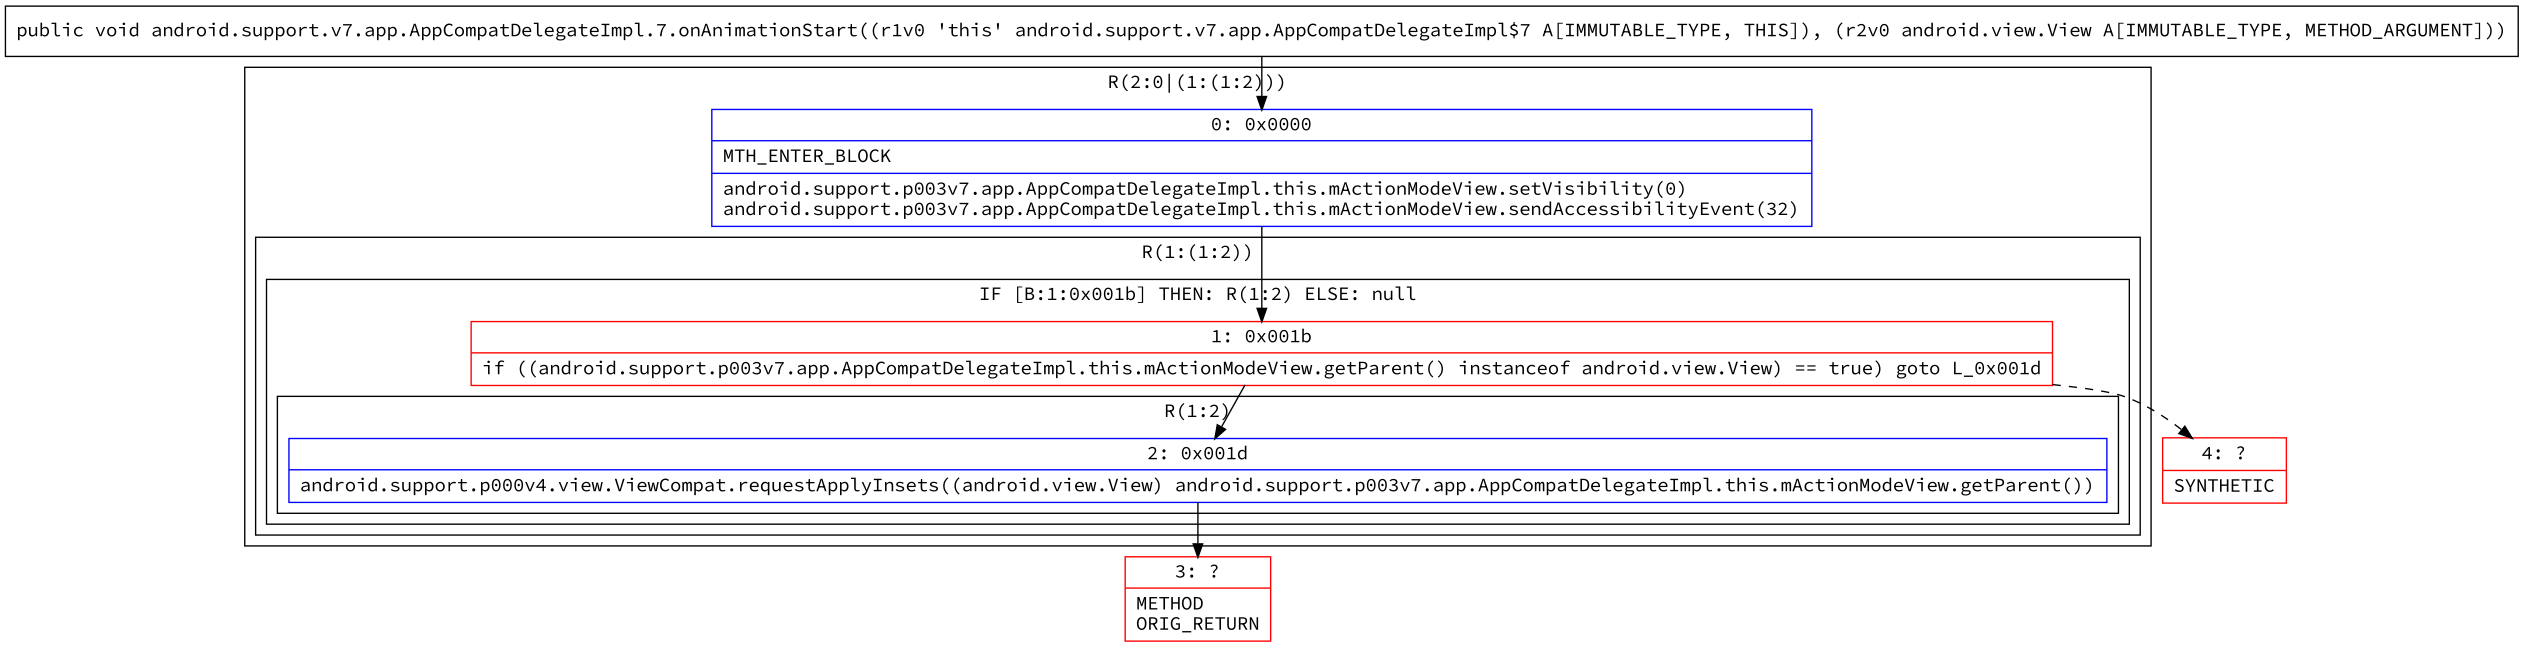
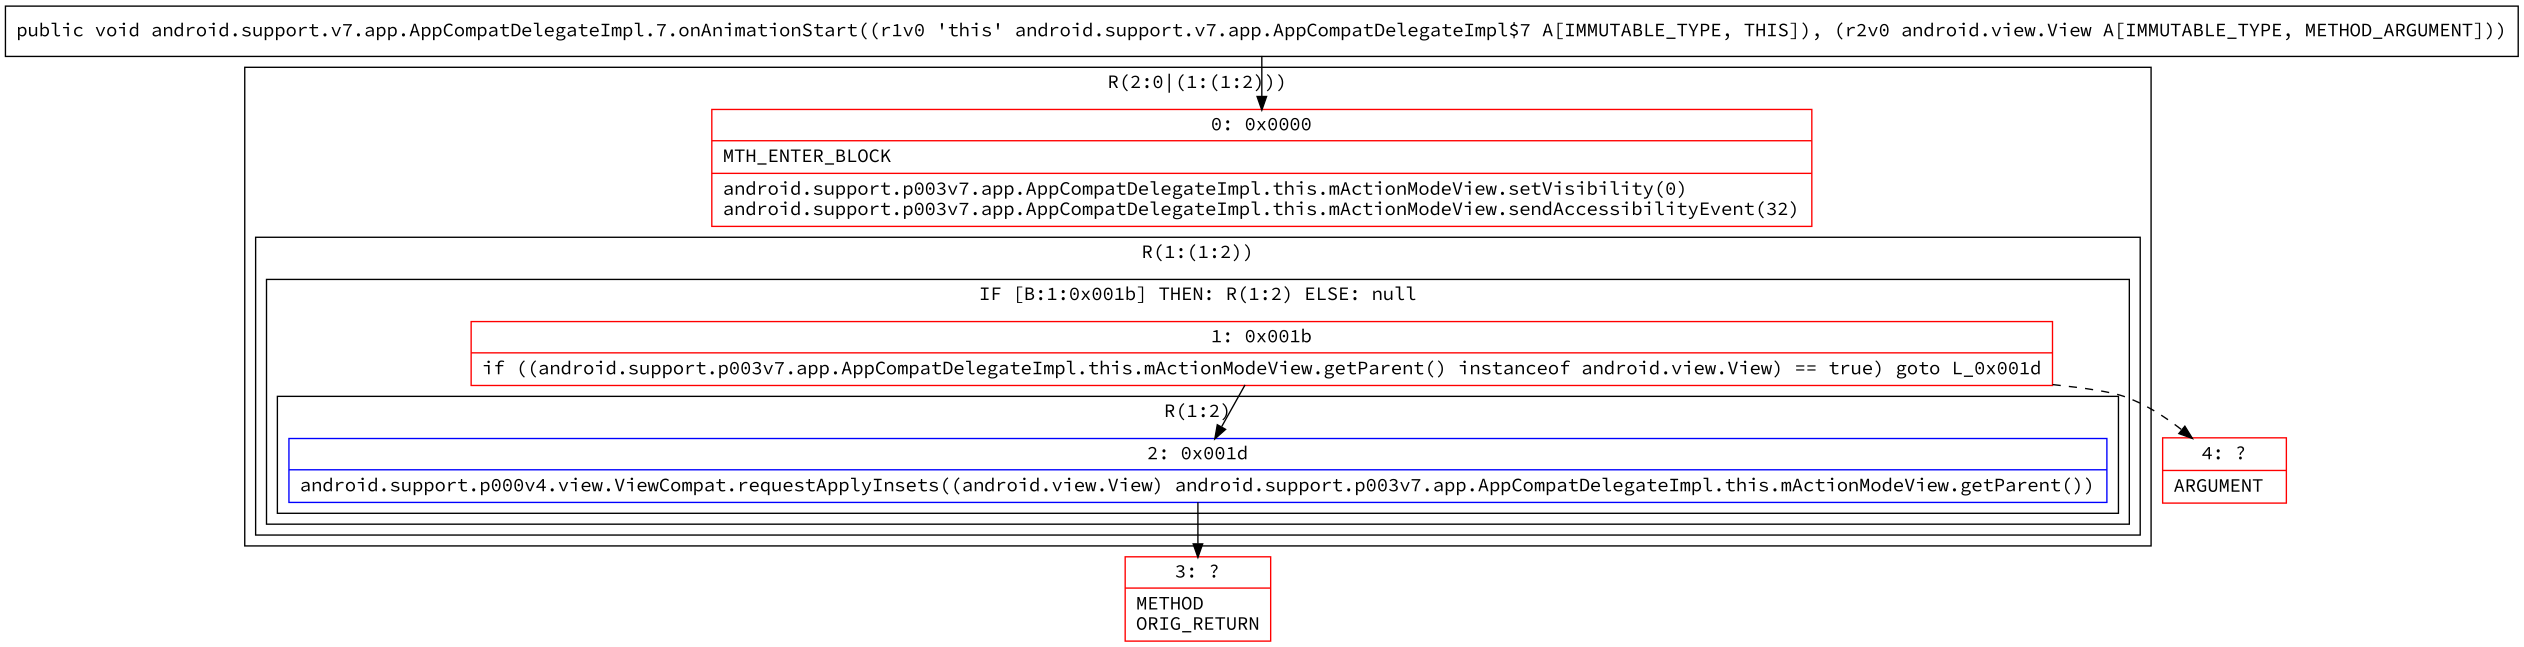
  digraph {
    fontname="Source Code Pro"
    node [color=red fontname="Source Code Pro" shape=record]
    edge [fontname="Source Code Pro"]
    n1 [color=blue label="{2\:\ 0x001d|android.support.p000v4.view.ViewCompat.requestApplyInsets((android.view.View) android.support.p003v7.app.AppCompatDelegateImpl.this.mActionModeView.getParent())\l}"]
    n2 [label="{1\:\ 0x001b|if ((android.support.p003v7.app.AppCompatDelegateImpl.this.mActionModeView.getParent() instanceof android.view.View) == true) goto L_0x001d\l}"]
-   n3 [color=blue label="{0\:\ 0x0000|MTH_ENTER_BLOCK\l|android.support.p003v7.app.AppCompatDelegateImpl.this.mActionModeView.setVisibility(0)\landroid.support.p003v7.app.AppCompatDelegateImpl.this.mActionModeView.sendAccessibilityEvent(32)\l}"]
+   n3 [label="{0\:\ 0x0000|MTH_ENTER_BLOCK\l|android.support.p003v7.app.AppCompatDelegateImpl.this.mActionModeView.setVisibility(0)\landroid.support.p003v7.app.AppCompatDelegateImpl.this.mActionModeView.sendAccessibilityEvent(32)\l}"]
    n4 [label="{3\:\ ?|METHOD\lORIG_RETURN\l}"]
-   n5 [label="{4\:\ ?|SYNTHETIC\l}"]
+   n5 [label="{4\:\ ?|ARGUMENT\l}"]
    n6 [label="{public void android.support.v7.app.AppCompatDelegateImpl.7.onAnimationStart((r1v0 'this' android.support.v7.app.AppCompatDelegateImpl$7 A[IMMUTABLE_TYPE, THIS]), (r2v0 android.view.View A[IMMUTABLE_TYPE, METHOD_ARGUMENT])) }" color=""]
    subgraph cluster_1 {
      label="R(2:0|(1:(1:2)))"
      n3
      subgraph cluster_2 {
        label="R(1:(1:2))"
        subgraph cluster_3 {
          label="IF [B:1:0x001b] THEN: R(1:2) ELSE: null"
          n2
          subgraph cluster_4 {
            label="R(1:2)"
            n1
          }
        }
      }
    }
    n1 -> n4
    n2 -> n1
    n2 -> n5 [style=dashed]
-   n3 -> n2
    n6 -> n3
  }
